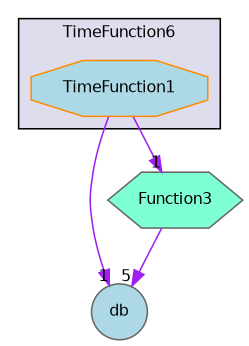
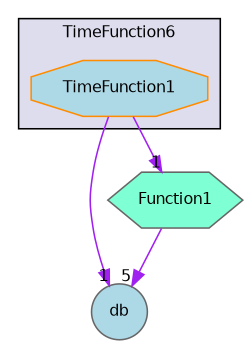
  digraph {
    compound=true
    node [color=gray40 fillcolor=lightblue fontname=Helvetica fontsize=10 style=filled]
    edge [color=purple headlabel=1 labeldistance=1.5 labelfontname=Helvetica labelfontsize=10]
    n1 [color=darkorange label=TimeFunction1 pencolor=black shape=octagon]
    n2 [label=db shape=circle]
-   n3 [fillcolor=aquamarine label=Function3 shape=hexagon]
+   n3 [fillcolor=aquamarine label=Function1 shape=hexagon]
    subgraph cluster_1 {
      bgcolor="#ddddee"
      fontname=Helvetica
      fontsize=10
      label=TimeFunction6
      pencolor=black
      n1
    }
    n1 -> n2
    n1 -> n3
    n3 -> n2 [headlabel=5]
  }
